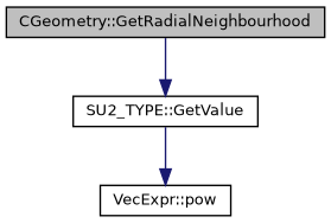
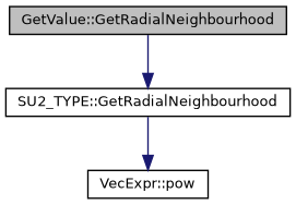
  digraph {
    rankdir=TB
    node [color=black fillcolor=white fontname=Helvetica fontsize=10 shape=record style=filled]
    edge [color=midnightblue fontname=Helvetica fontsize=10 labelfontname=Helvetica labelfontsize=10 style=solid]
-   n1 [fillcolor=grey75 fontcolor=black height=0.2 label="CGeometry::GetRadialNeighbourhood" width=0.4]
-   n2 [height=0.2 label="SU2_TYPE::GetValue" width=0.4]
+   n1 [fillcolor=grey75 fontcolor=black height=0.2 label="GetValue::GetRadialNeighbourhood" width=0.4]
+   n2 [height=0.2 label="SU2_TYPE::GetRadialNeighbourhood" width=0.4]
    n3 [height=0.2 label="VecExpr::pow" width=0.4]
    n1 -> n2
    n2 -> n3
  }
